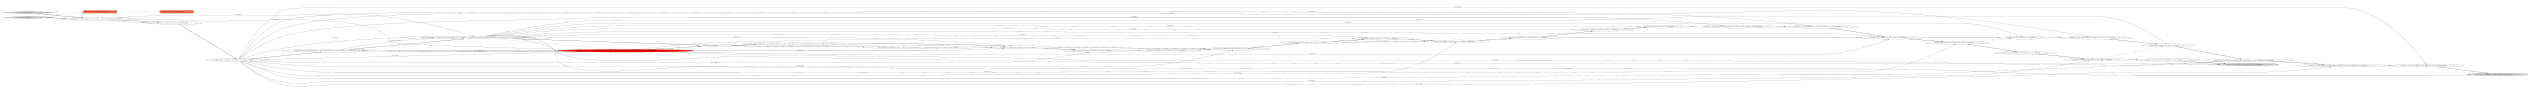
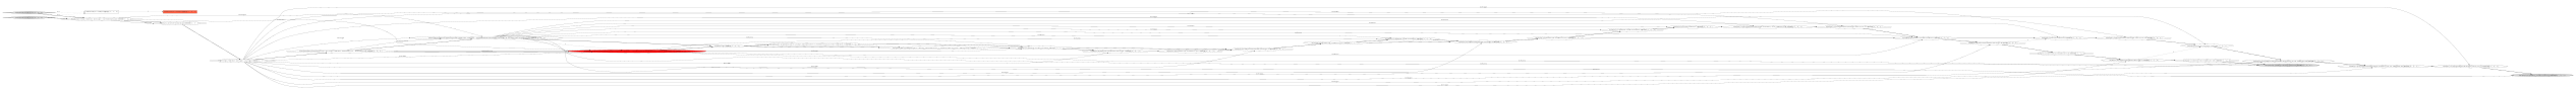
  digraph {
    fontname="IBM Plex Mono"
    rankdir=LR
    node [fillcolor=white fontname="IBM Plex Mono" shape=ellipse style=filled]
    edge [fontname="IBM Plex Mono" style=bold]
    n1 [label="timeAdaptor.advanceTime(testHarness,1)@@@18@@@['0', '0', '1']"]
    n2 [label="timeAdaptor.verifyTriggerCallback(mockTrigger,atLeastOnce(),1L,new TimeWindow(0,100))@@@19@@@['0', '0', '1']"]
    n3 [label="timeAdaptor.verifyTriggerCallback(mockTrigger,times(1),null,null)@@@20@@@['0', '0', '1']"]
    n4 [fillcolor=tomato label="TimeDomainAdaptor timeAdaptor@@@2@@@['0', '0', '1']" shape=box]
    n5 [label="timeAdaptor.setIsEventTime(mockAssigner)@@@4@@@['1', '1', '1']"]
    n6 [label="Trigger<Integer,TimeWindow> mockTrigger = mockTrigger()@@@5@@@['1', '1', '1']"]
    n7 [label="timeAdaptor.verifyTriggerCallback(mockTrigger,atLeastOnce(),17L,new TimeWindow(0,100))@@@25@@@['0', '0', '1']"]
    n8 [label="timeAdaptor.verifyTriggerCallback(mockTrigger,atLeastOnce(),42L,new TimeWindow(0,100))@@@26@@@['0', '0', '1']"]
    n9 [label="timeAdaptor.verifyTriggerCallback(mockTrigger,times(1),null,null)@@@23@@@['0', '0', '1']"]
    n10 [label="timeAdaptor.shouldRegisterTimerOnElement(mockTrigger,17)@@@13@@@['1', '1', '1']"]
    n11 [label="timeAdaptor.shouldDeleteTimerOnElement(mockTrigger,42)@@@17@@@['1', '1', '0']"]
    n12 [label="timeAdaptor.shouldRegisterTimerOnElement(mockTrigger,42)@@@15@@@['1', '1', '1']"]
    n13 [label="timeAdaptor.shouldDeleteTimerOnElement(mockTrigger,17)@@@19@@@['1', '1', '0']"]
    n14 [label="timeAdaptor.shouldRegisterTimerOnElement(mockTrigger,1)@@@11@@@['0', '0', '1']"]
    n15 [label="InternalWindowFunction<Iterable<Integer>,Void,Integer,TimeWindow> mockWindowFunction = mockWindowFunction()@@@6@@@['1', '1', '1']"]
    n16 [label="KeyedOneInputStreamOperatorTestHarness<Integer,Integer,Void> testHarness = createWindowOperator(mockAssigner,mockTrigger,0L,intListDescriptor,mockWindowFunction)@@@7@@@['1', '0', '1']"]
    n17 [label="timeAdaptor.verifyTriggerCallback(mockTrigger,times(3),null,null)@@@27@@@['0', '0', '1']"]
    n18 [fillcolor=red label="KeyedOneInputStreamOperatorTestHarness<Integer,Integer,Void> testHarness = createWindowOperator(mockAssigner,mockTrigger,0L,mockWindowFunction)@@@7@@@['0', '1', '0']"]
    n19 [label="when(mockAssigner.assignWindows(anyInt(),anyLong(),anyAssignerContext())).thenReturn(Arrays.asList(new TimeWindow(0,2)))@@@9@@@['1', '1', '0']"]
    n20 [label="when(mockAssigner.assignWindows(anyInt(),anyLong(),anyAssignerContext())).thenReturn(Arrays.asList(new TimeWindow(0,100)))@@@9@@@['0', '0', '1']"]
    n21 [label="assertEquals(0,timeAdaptor.numTimers(testHarness))@@@10@@@['1', '1', '1']"]
    n22 [fillcolor=lightgray label="assertEquals(1,timeAdaptor.numTimers(testHarness))@@@28@@@['0', '0', '1']"]
    n23 [label="timeAdaptor.advanceTime(testHarness,42)@@@24@@@['0', '0', '1']"]
    n24 [label="testHarness.processElement(new StreamRecord<>(0,0L))@@@12@@@['0', '0', '1']"]
    n25 [label="testHarness.processElement(new StreamRecord<>(0,0L))@@@14@@@['1', '1', '1']"]
    n26 [fillcolor=lightgray label="testTimerCreationAndDeletion['1', '0', '0']" shape=diamond]
-   n27 [fillcolor=tomato label="TimeDomainAdaptor timeAdaptor@@@2@@@['1', '1', '0']" shape=box]
+   n27 [label="TimeDomainAdaptor timeAdaptor@@@2@@@['1', '1', '0']" shape=box]
    n28 [label="WindowAssigner<Integer,TimeWindow> mockAssigner = mockTimeWindowAssigner()@@@3@@@['1', '1', '1']"]
    n29 [label="timeAdaptor.advanceTime(testHarness,15)@@@22@@@['0', '0', '1']"]
    n30 [fillcolor=lightgray label="assertEquals(1,timeAdaptor.numTimers(testHarness))@@@21@@@['1', '1', '0']"]
    n31 [label="testHarness.processElement(new StreamRecord<>(0,0L))@@@20@@@['1', '1', '0']"]
    n32 [label="testHarness.processElement(new StreamRecord<>(0,0L))@@@18@@@['1', '1', '0']"]
    n33 [label="testHarness.open()@@@8@@@['1', '1', '1']"]
    n34 [label="assertEquals(2,timeAdaptor.numTimers(testHarness))@@@13@@@['1', '1', '0']"]
    n35 [label="testHarness.processElement(new StreamRecord<>(0,0L))@@@16@@@['1', '1', '1']"]
    n36 [label="assertEquals(3,timeAdaptor.numTimers(testHarness))@@@21@@@['1', '1', '1']"]
    n37 [label="assertEquals(4,timeAdaptor.numTimers(testHarness))@@@17@@@['0', '0', '1']"]
    n38 [fillcolor=lightgray label="testTimerCreationAndDeletion['0', '1', '0']" shape=diamond]
    n1 -> n2
    n2 -> n3
    n3 -> n36
    n5 -> n6
    n6 -> n2 [label=mockTrigger style=solid]
    n6 -> n3 [label=mockTrigger style=solid]
    n6 -> n7 [label=mockTrigger style=solid]
    n6 -> n8 [label=mockTrigger style=solid]
    n6 -> n9 [label=mockTrigger style=solid]
    n6 -> n10 [label=mockTrigger style=solid]
    n6 -> n11 [label=mockTrigger style=solid]
    n6 -> n12 [label=mockTrigger style=solid]
    n6 -> n13 [label=mockTrigger style=solid]
    n6 -> n14 [label=mockTrigger style=solid]
    n6 -> n15
    n6 -> n16 [label=mockTrigger style=solid]
    n6 -> n17 [label=mockTrigger style=solid]
    n6 -> n18 [label=mockTrigger style=solid]
    n7 -> n8
    n8 -> n17
    n9 -> n23
    n10 -> n25
    n11 -> n29 [label=0 style=dashed]
    n11 -> n32
    n12 -> n35
    n13 -> n23 [label=0 style=dashed]
    n13 -> n31
    n14 -> n24
    n15 -> n16 [label=mockWindowFunction style=solid]
    n15 -> n16
    n15 -> n18 [label=mockWindowFunction style=solid]
    n15 -> n18
    n16 -> n1 [label=testHarness style=solid]
    n16 -> n18 [label=0 style=dashed]
    n16 -> n21 [label=testHarness style=solid]
    n16 -> n22 [label=testHarness style=solid]
    n16 -> n23 [label=testHarness style=solid]
    n16 -> n29 [label=testHarness style=solid]
    n16 -> n30 [label=testHarness style=solid]
    n16 -> n33
    n16 -> n34 [label=testHarness style=solid]
    n16 -> n36 [label=testHarness style=solid]
    n16 -> n37 [label=testHarness style=solid]
    n17 -> n22
    n18 -> n21 [label=testHarness style=solid]
    n18 -> n30 [label=testHarness style=solid]
    n18 -> n33
    n18 -> n34 [label=testHarness style=solid]
    n18 -> n36 [label=testHarness style=solid]
    n19 -> n20 [label=0 style=dashed]
    n19 -> n21
    n20 -> n21
    n21 -> n10
    n21 -> n14
    n23 -> n7
    n24 -> n10
    n25 -> n12
    n25 -> n34
    n26 -> n27 [label=true style=dotted]
    n26 -> n28
    n27 -> n4 [label=0 style=dashed]
    n28 -> n5
    n28 -> n5 [label=mockAssigner style=solid]
    n28 -> n16 [label=mockAssigner style=solid]
    n28 -> n18 [label=mockAssigner style=solid]
    n29 -> n9
    n31 -> n30
    n32 -> n13
    n33 -> n19
    n33 -> n20
    n34 -> n12
    n35 -> n36
    n35 -> n37
    n36 -> n11
    n36 -> n29
    n37 -> n1
    n38 -> n27 [label=true style=dotted]
    n38 -> n28
  }
